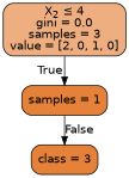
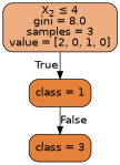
  digraph {
    node [color=black fillcolor="#e58139ff" fontname=helvetica shape=box style="filled, rounded"]
    edge [fontname=helvetica labeldistance=2.5]
-   n1 [fillcolor="#e58139a4" label=<X<SUB>2</SUB> &le; 4<br/>gini = 0.0<br/>samples = 3<br/>value = [2, 0, 1, 0]>]
-   n2 [label="samples = 1"]
+   n1 [fillcolor="#e58139a4" label=<X<SUB>2</SUB> &le; 4<br/>gini = 8.0<br/>samples = 3<br/>value = [2, 0, 1, 0]>]
+   n2 [label="class = 1"]
    n3 [label="class = 3"]
    n1 -> n2 [headlabel=True labelangle=45]
    n2 -> n3 [headlabel=False labelangle=-45]
  }
